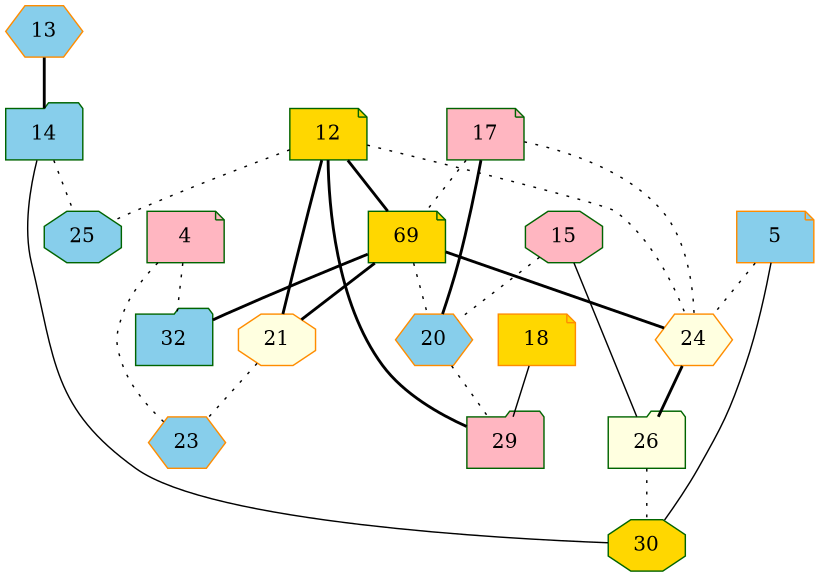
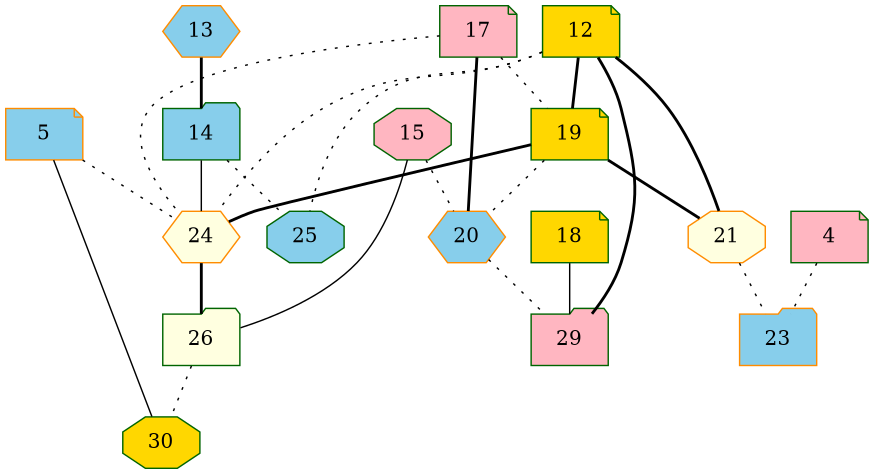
  graph {
    node [color=darkgreen fillcolor=skyblue shape=note style=filled]
    edge [style=dotted weight=1.0]
    5 [color=darkorange]
    24 [color=darkorange fillcolor=lightyellow shape=hexagon]
    30 [fillcolor=gold shape=octagon]
    26 [fillcolor=lightyellow shape=folder]
    n5 [fillcolor=lightpink label=4]
-   23 [color=darkorange shape=hexagon]
-   32 [shape=folder]
+   23 [color=darkorange shape=folder]
    12 [fillcolor=gold]
-   19 [fillcolor=gold label=69]
+   19 [fillcolor=gold]
    21 [color=darkorange fillcolor=lightyellow shape=octagon]
    25 [shape=octagon]
    29 [fillcolor=lightpink shape=folder]
    20 [color=darkorange shape=hexagon]
    13 [color=darkorange shape=hexagon]
    14 [shape=folder]
    15 [fillcolor=lightpink shape=octagon]
    17 [fillcolor=lightpink]
-   18 [color=darkorange fillcolor=gold]
+   18 [fillcolor=gold]
    5 -- 24
    5 -- 30 [style=solid]
    24 -- 26 [style=bold]
    26 -- 30
    n5 -- 23
-   n5 -- 32
    12 -- 24
    12 -- 19 [style=bold]
    12 -- 21 [style=bold]
    12 -- 25
    12 -- 29 [style=bold]
    19 -- 24 [style=bold]
-   19 -- 32 [style=bold]
    19 -- 21 [style=bold weight=2.0]
    19 -- 20
    21 -- 23
    20 -- 29
    13 -- 14 [style=bold]
-   14 -- 30 [style=solid]
+   14 -- 24 [style=solid]
    14 -- 25
    15 -- 26 [style=solid]
    15 -- 20
    17 -- 24
    17 -- 19
    17 -- 20 [style=bold]
    18 -- 29 [style=solid weight=2.0]
  }
